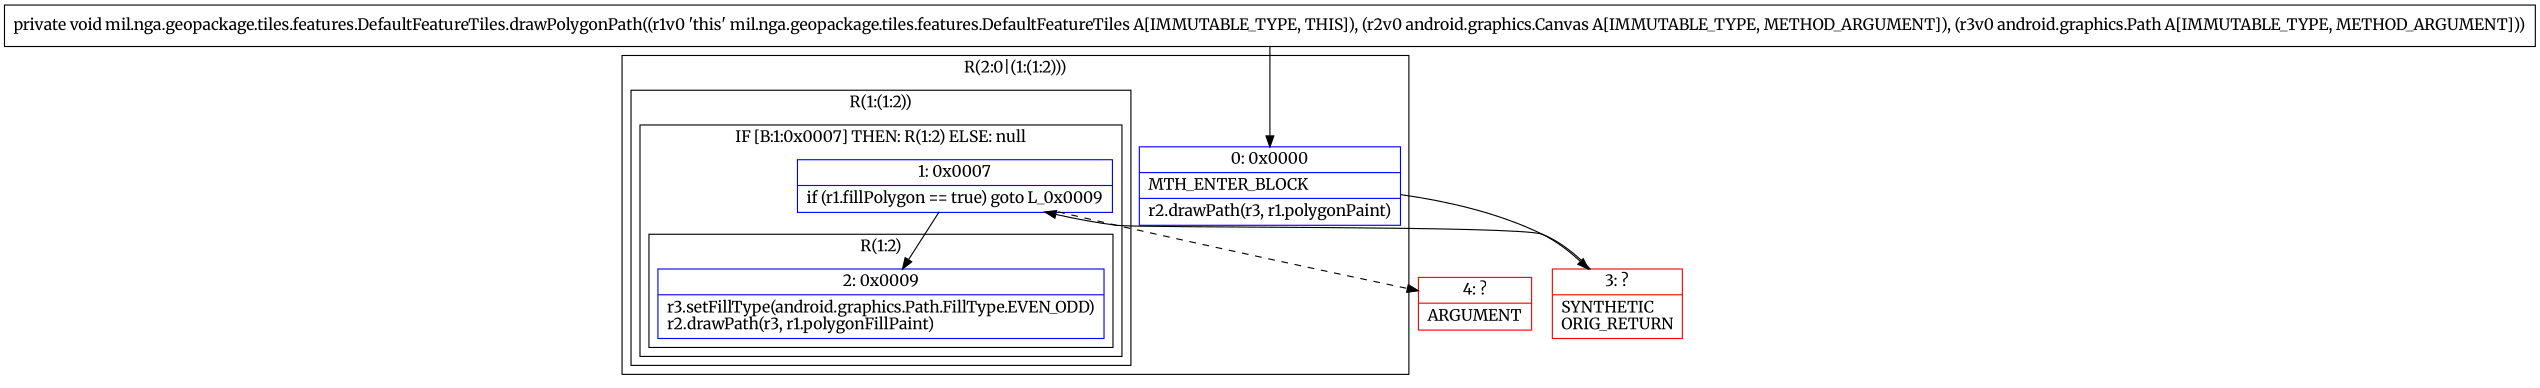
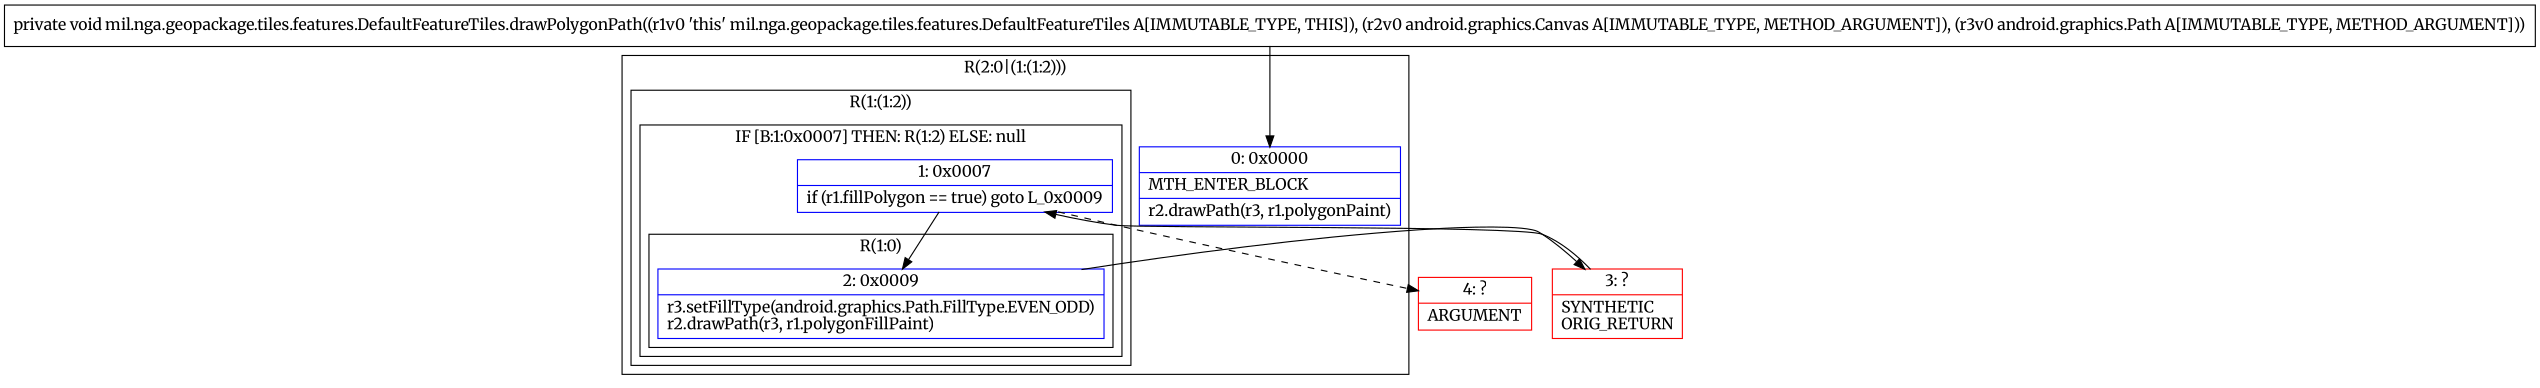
  digraph {
    fontname=Merriweather
    node [color=blue fontname=Merriweather shape=record]
    edge [fontname=Merriweather]
    n1 [label="{2\:\ 0x0009|r3.setFillType(android.graphics.Path.FillType.EVEN_ODD)\lr2.drawPath(r3, r1.polygonFillPaint)\l}"]
    n2 [label="{1\:\ 0x0007|if (r1.fillPolygon == true) goto L_0x0009\l}"]
    n3 [label="{0\:\ 0x0000|MTH_ENTER_BLOCK\l|r2.drawPath(r3, r1.polygonPaint)\l}"]
    n4 [color=red label="{3\:\ ?|SYNTHETIC\lORIG_RETURN\l}"]
    n5 [color=red label="{4\:\ ?|ARGUMENT\l}"]
    n6 [label="{private void mil.nga.geopackage.tiles.features.DefaultFeatureTiles.drawPolygonPath((r1v0 'this' mil.nga.geopackage.tiles.features.DefaultFeatureTiles A[IMMUTABLE_TYPE, THIS]), (r2v0 android.graphics.Canvas A[IMMUTABLE_TYPE, METHOD_ARGUMENT]), (r3v0 android.graphics.Path A[IMMUTABLE_TYPE, METHOD_ARGUMENT])) }" color=""]
    subgraph cluster_1 {
      label="R(2:0|(1:(1:2)))"
      n3
      subgraph cluster_2 {
        label="R(1:(1:2))"
        subgraph cluster_3 {
          label="IF [B:1:0x0007] THEN: R(1:2) ELSE: null"
          n2
          subgraph cluster_4 {
-           label="R(1:2)"
+           label="R(1:0)"
            n1
          }
        }
      }
    }
-   n3 -> n4
+   n1 -> n4
    n2 -> n1
    n2 -> n5 [style=dashed]
    n4 -> n2
    n6 -> n3
  }
